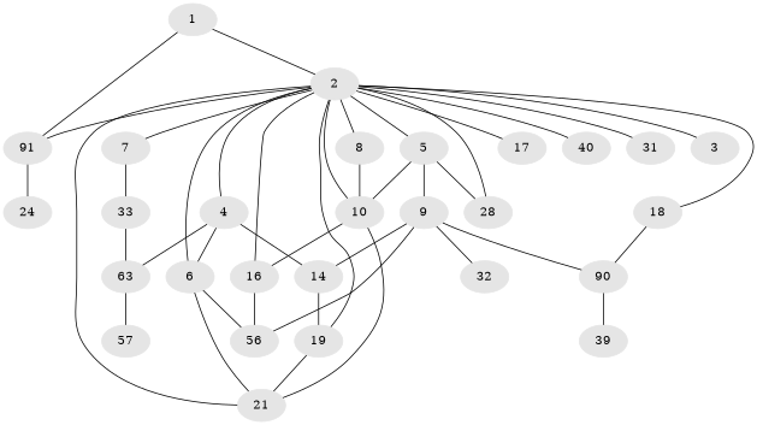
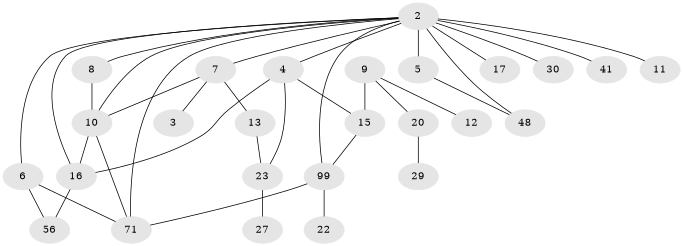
  graph {
    node [color=gray90 style=filled]
    edge [weight=1.0]
-   1
    2
-   11 [label=91]
+   11
    3
    4
    5
    6
    7
    8
    10
    16
    17
-   18
-   19
-   21
-   28
-   30 [label=40]
-   31
-   24
-   14
-   23 [label=63]
+   19 [label=99]
+   21 [label=71]
+   28 [label=48]
+   30
+   31 [label=41]
+   14 [label=15]
+   23
    9
    n23 [label=56]
-   13 [label=33]
-   12 [label=32]
-   20 [label=90]
-   27 [label=57]
-   29 [label=39]
-   1 -- 2
-   1 -- 11
+   13
+   12
+   20
+   22
+   27
+   29
    2 -- 11 [weight=6.0]
-   2 -- 3
+   7 -- 3
    2 -- 4 [weight=3.0]
    2 -- 5 [weight=9.0]
    2 -- 6 [weight=2.0]
    2 -- 7
    2 -- 8
    2 -- 10
    2 -- 16
    2 -- 17 [weight=2.0]
-   2 -- 18
    2 -- 19
    2 -- 21
    2 -- 28
    2 -- 30
    2 -- 31
-   11 -- 24
-   4 -- 6 [weight=3.0]
+   4 -- 16 [weight=3.0]
    4 -- 14 [weight=3.0]
    4 -- 23
-   5 -- 10
+   7 -- 10
    5 -- 28
-   5 -- 9 [weight=2.0]
    6 -- 21
    6 -- n23
    7 -- 13
    8 -- 10
    10 -- 16
    10 -- 21
    16 -- n23
-   18 -- 20
    19 -- 21
+   19 -- 22
    14 -- 19
    23 -- 27
    9 -- 14
-   9 -- n23
    9 -- 12
    9 -- 20
    13 -- 23
    20 -- 29
  }
